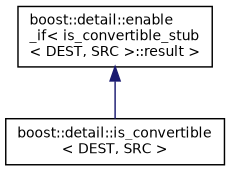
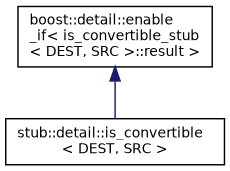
  digraph {
    rankdir=TB
    node [color=black fillcolor=white fontname=Helvetica fontsize=10 shape=record style=filled]
    n1 [height=0.2 label="boost::detail::enable\l_if\< is_convertible_stub\l\< DEST, SRC \>::result \>" width=0.4]
-   n2 [height=0.2 label="boost::detail::is_convertible\l\< DEST, SRC \>" width=0.4]
+   n2 [height=0.2 label="stub::detail::is_convertible\l\< DEST, SRC \>" width=0.4]
    n1 -> n2 [color=midnightblue dir=back fontname=Helvetica fontsize=10 labelfontname=Helvetica labelfontsize=10 style=solid]
  }
